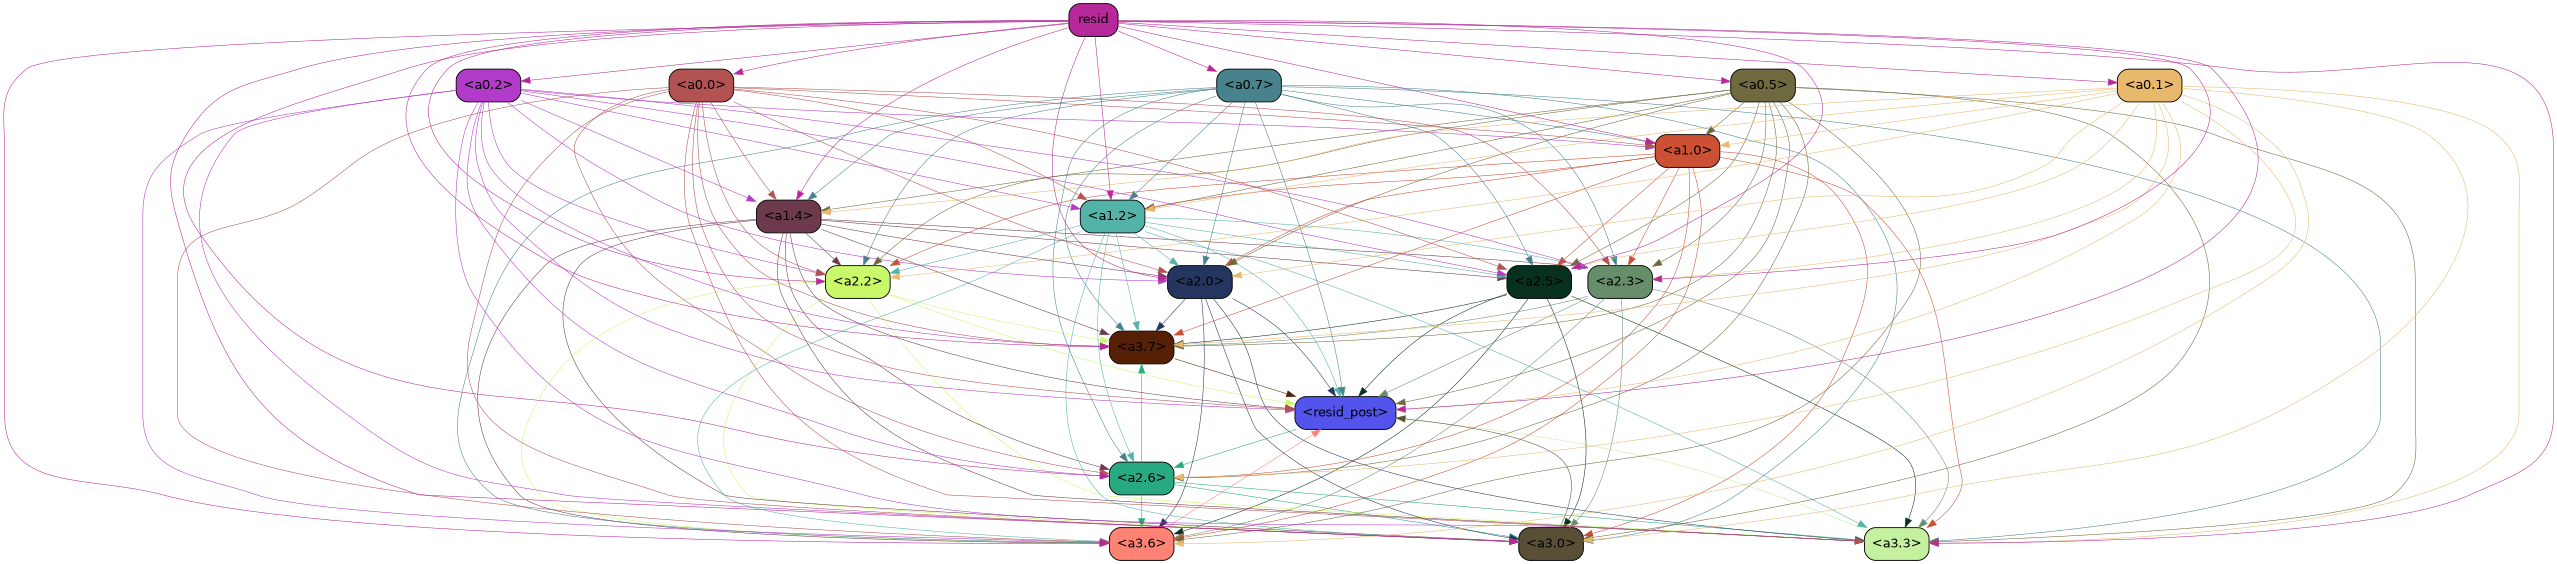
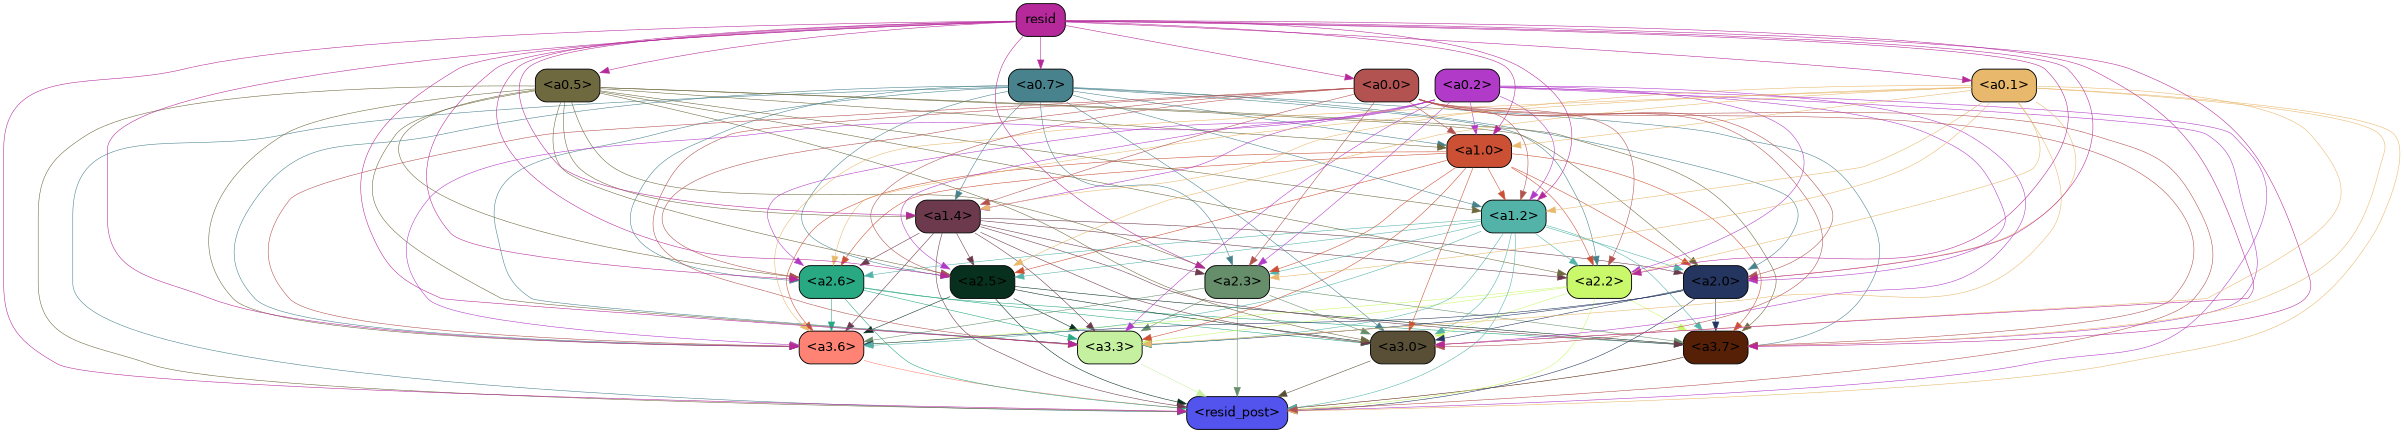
  strict digraph {
    splines=true
    node [color=black fontname=Helvetica shape=box style="filled, rounded"]
    edge [color="#b6299b" penwidth=0.6]
    "<a3.7>" [fillcolor="#562007"]
    "<resid_post>" [fillcolor="#5353ed"]
    "<a3.6>" [fillcolor="#ff8374"]
    "<a3.3>" [fillcolor="#c4f09f"]
    "<a3.0>" [fillcolor="#584f36"]
    "<a2.6>" [fillcolor="#28a981"]
    "<a2.5>" [fillcolor="#08301e"]
    "<a2.3>" [fillcolor="#678e6b"]
    "<a2.2>" [fillcolor="#c9f86b"]
    "<a2.0>" [fillcolor="#24355f"]
    "<a1.4>" [fillcolor="#6d3a4d"]
    "<a1.2>" [fillcolor="#53b3a9"]
    "<a1.0>" [fillcolor="#cb5034"]
    "<a0.7>" [fillcolor="#48838d"]
    "<a0.5>" [fillcolor="#6f693f"]
    "<a0.2>" [fillcolor="#b23ac9"]
    "<a0.1>" [fillcolor="#e8b86d"]
    "<a0.0>" [fillcolor="#b25251"]
    n19 [fillcolor="#b6299b" label=resid]
    "<a3.7>" -> "<resid_post>" [color="#562007"]
    "<a3.6>" -> "<resid_post>" [color="#ff8374"]
    "<a3.3>" -> "<resid_post>" [color="#c4f09f"]
    "<a3.0>" -> "<resid_post>" [color="#584f36"]
    "<a2.6>" -> "<a3.7>" [color="#28a981"]
-   "<resid_post>" -> "<a2.6>" [color="#28a981"]
+   "<a2.6>" -> "<resid_post>" [color="#28a981"]
    "<a2.6>" -> "<a3.6>" [color="#28a981"]
    "<a2.6>" -> "<a3.3>" [color="#28a981"]
    "<a2.6>" -> "<a3.0>" [color="#28a981"]
    "<a2.5>" -> "<a3.7>" [color="#08301e"]
    "<a2.5>" -> "<resid_post>" [color="#08301e"]
    "<a2.5>" -> "<a3.6>" [color="#08301e"]
    "<a2.5>" -> "<a3.3>" [color="#08301e"]
    "<a2.5>" -> "<a3.0>" [color="#08301e"]
    "<a2.3>" -> "<a3.7>" [color="#678e6b"]
    "<a2.3>" -> "<resid_post>" [color="#678e6b"]
    "<a2.3>" -> "<a3.6>" [color="#678e6b"]
    "<a2.3>" -> "<a3.3>" [color="#678e6b"]
    "<a2.3>" -> "<a3.0>" [color="#678e6b"]
    "<a2.2>" -> "<a3.7>" [color="#c9f86b"]
    "<a2.2>" -> "<resid_post>" [color="#c9f86b"]
    "<a2.2>" -> "<a3.6>" [color="#c9f86b"]
    "<a2.2>" -> "<a3.3>" [color="#c9f86b"]
    "<a2.2>" -> "<a3.0>" [color="#c9f86b"]
    "<a2.0>" -> "<a3.7>" [color="#24355f"]
    "<a2.0>" -> "<resid_post>" [color="#24355f"]
    "<a2.0>" -> "<a3.6>" [color="#24355f"]
    "<a2.0>" -> "<a3.3>" [color="#24355f"]
    "<a2.0>" -> "<a3.0>" [color="#24355f"]
    "<a1.4>" -> "<a3.7>" [color="#6d3a4d"]
    "<a1.4>" -> "<resid_post>" [color="#6d3a4d"]
    "<a1.4>" -> "<a3.6>" [color="#6d3a4d"]
    "<a1.4>" -> "<a3.3>" [color="#6d3a4d"]
    "<a1.4>" -> "<a3.0>" [color="#6d3a4d"]
    "<a1.4>" -> "<a2.6>" [color="#6d3a4d"]
    "<a1.4>" -> "<a2.5>" [color="#6d3a4d"]
    "<a1.4>" -> "<a2.3>" [color="#6d3a4d"]
    "<a1.4>" -> "<a2.2>" [color="#6d3a4d"]
    "<a1.4>" -> "<a2.0>" [color="#6d3a4d"]
    "<a1.2>" -> "<a3.7>" [color="#53b3a9"]
    "<a1.2>" -> "<resid_post>" [color="#53b3a9"]
    "<a1.2>" -> "<a3.6>" [color="#53b3a9"]
    "<a1.2>" -> "<a3.3>" [color="#53b3a9"]
    "<a1.2>" -> "<a3.0>" [color="#53b3a9"]
    "<a1.2>" -> "<a2.6>" [color="#53b3a9"]
    "<a1.2>" -> "<a2.5>" [color="#53b3a9"]
    "<a1.2>" -> "<a2.3>" [color="#53b3a9"]
    "<a1.2>" -> "<a2.2>" [color="#53b3a9"]
    "<a1.2>" -> "<a2.0>" [color="#53b3a9"]
    "<a1.0>" -> "<a3.7>" [color="#cb5034"]
    "<a1.0>" -> "<a3.6>" [color="#cb5034"]
    "<a1.0>" -> "<a3.3>" [color="#cb5034"]
    "<a1.0>" -> "<a3.0>" [color="#cb5034"]
    "<a1.0>" -> "<a2.6>" [color="#cb5034"]
    "<a1.0>" -> "<a2.5>" [color="#cb5034"]
    "<a1.0>" -> "<a2.3>" [color="#cb5034"]
    "<a1.0>" -> "<a2.2>" [color="#cb5034"]
    "<a1.0>" -> "<a2.0>" [color="#cb5034"]
    "<a1.0>" -> "<a1.2>" [color="#cb5034"]
    "<a0.7>" -> "<a3.7>" [color="#48838d"]
    "<a0.7>" -> "<resid_post>" [color="#48838d"]
    "<a0.7>" -> "<a3.6>" [color="#48838d"]
    "<a0.7>" -> "<a3.3>" [color="#48838d"]
    "<a0.7>" -> "<a3.0>" [color="#48838d"]
    "<a0.7>" -> "<a2.6>" [color="#48838d"]
    "<a0.7>" -> "<a2.5>" [color="#48838d"]
    "<a0.7>" -> "<a2.3>" [color="#48838d"]
    "<a0.7>" -> "<a2.2>" [color="#48838d"]
    "<a0.7>" -> "<a2.0>" [color="#48838d"]
    "<a0.7>" -> "<a1.4>" [color="#48838d"]
    "<a0.7>" -> "<a1.2>" [color="#48838d"]
    "<a0.7>" -> "<a1.0>" [color="#48838d"]
    "<a0.5>" -> "<a3.7>" [color="#6f693f"]
    "<a0.5>" -> "<resid_post>" [color="#6f693f"]
    "<a0.5>" -> "<a3.6>" [color="#6f693f"]
    "<a0.5>" -> "<a3.3>" [color="#6f693f"]
    "<a0.5>" -> "<a3.0>" [color="#6f693f"]
    "<a0.5>" -> "<a2.6>" [color="#6f693f"]
    "<a0.5>" -> "<a2.5>" [color="#6f693f"]
    "<a0.5>" -> "<a2.3>" [color="#6f693f"]
    "<a0.5>" -> "<a2.2>" [color="#6f693f"]
    "<a0.5>" -> "<a2.0>" [color="#6f693f"]
    "<a0.5>" -> "<a1.4>" [color="#6f693f"]
    "<a0.5>" -> "<a1.2>" [color="#6f693f"]
    "<a0.5>" -> "<a1.0>" [color="#6f693f"]
    "<a0.2>" -> "<a3.7>" [color="#b23ac9"]
    "<a0.2>" -> "<resid_post>" [color="#b23ac9"]
    "<a0.2>" -> "<a3.6>" [color="#b23ac9"]
    "<a0.2>" -> "<a3.3>" [color="#b23ac9"]
    "<a0.2>" -> "<a3.0>" [color="#b23ac9"]
    "<a0.2>" -> "<a2.6>" [color="#b23ac9"]
    "<a0.2>" -> "<a2.5>" [color="#b23ac9"]
    "<a0.2>" -> "<a2.3>" [color="#b23ac9"]
    "<a0.2>" -> "<a2.2>" [color="#b23ac9"]
    "<a0.2>" -> "<a2.0>" [color="#b23ac9"]
    "<a0.2>" -> "<a1.4>" [color="#b23ac9"]
    "<a0.2>" -> "<a1.2>" [color="#b23ac9"]
    "<a0.2>" -> "<a1.0>" [color="#b23ac9"]
    "<a0.1>" -> "<a3.7>" [color="#e8b86d"]
    "<a0.1>" -> "<resid_post>" [color="#e8b86d"]
    "<a0.1>" -> "<a3.6>" [color="#e8b86d"]
    "<a0.1>" -> "<a3.3>" [color="#e8b86d"]
    "<a0.1>" -> "<a3.0>" [color="#e8b86d"]
    "<a0.1>" -> "<a2.6>" [color="#e8b86d"]
    "<a0.1>" -> "<a2.5>" [color="#e8b86d"]
    "<a0.1>" -> "<a2.3>" [color="#e8b86d"]
    "<a0.1>" -> "<a2.2>" [color="#e8b86d"]
    "<a0.1>" -> "<a2.0>" [color="#e8b86d"]
    "<a0.1>" -> "<a1.4>" [color="#e8b86d"]
    "<a0.1>" -> "<a1.2>" [color="#e8b86d"]
    "<a0.1>" -> "<a1.0>" [color="#e8b86d"]
    "<a0.0>" -> "<a3.7>" [color="#b25251"]
    "<a0.0>" -> "<resid_post>" [color="#b25251"]
    "<a0.0>" -> "<a3.6>" [color="#b25251"]
    "<a0.0>" -> "<a3.3>" [color="#b25251"]
    "<a0.0>" -> "<a3.0>" [color="#b25251"]
    "<a0.0>" -> "<a2.6>" [color="#b25251"]
    "<a0.0>" -> "<a2.5>" [color="#b25251"]
    "<a0.0>" -> "<a2.3>" [color="#b25251"]
    "<a0.0>" -> "<a2.2>" [color="#b25251"]
    "<a0.0>" -> "<a2.0>" [color="#b25251"]
    "<a0.0>" -> "<a1.4>" [color="#b25251"]
    "<a0.0>" -> "<a1.2>" [color="#b25251"]
    "<a0.0>" -> "<a1.0>" [color="#b25251"]
    n19 -> "<a3.7>"
    n19 -> "<resid_post>"
    n19 -> "<a3.6>"
    n19 -> "<a3.3>"
    n19 -> "<a3.0>"
    n19 -> "<a2.6>"
    n19 -> "<a2.5>"
    n19 -> "<a2.3>"
    n19 -> "<a2.2>"
    n19 -> "<a2.0>"
    n19 -> "<a1.4>"
    n19 -> "<a1.2>"
    n19 -> "<a1.0>"
    n19 -> "<a0.7>"
    n19 -> "<a0.5>"
-   n19 -> "<a0.2>"
    n19 -> "<a0.1>"
    n19 -> "<a0.0>"
  }
